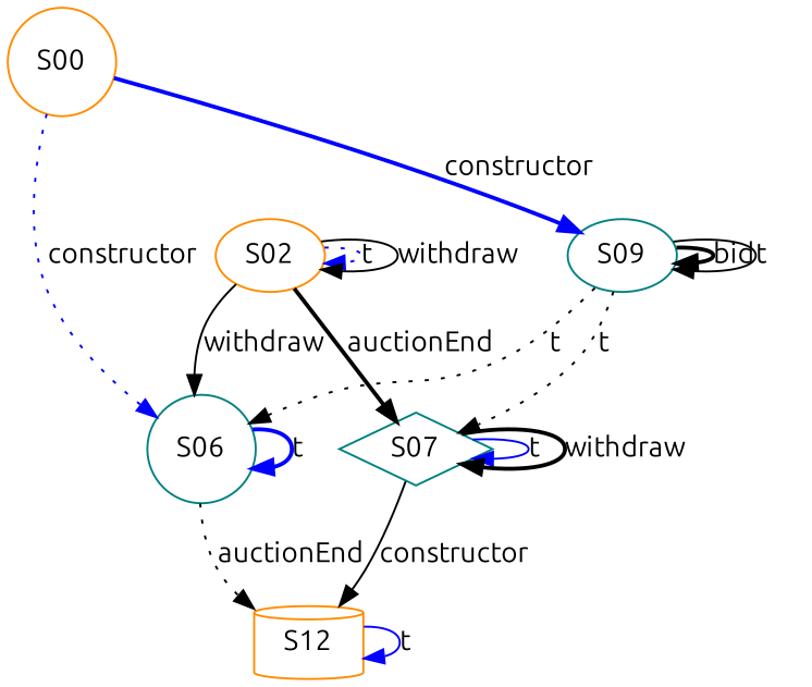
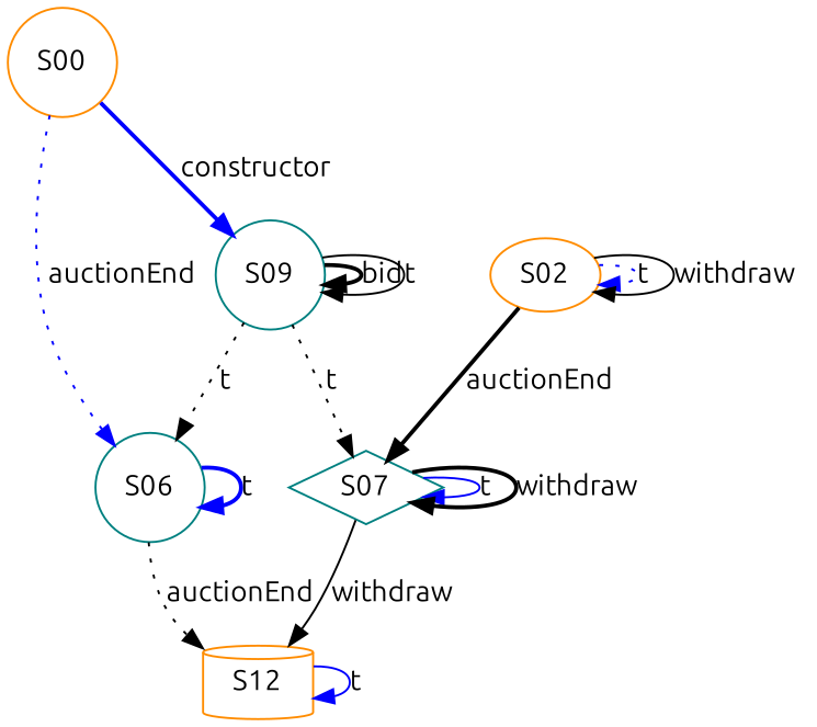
  digraph {
    fontname=Ubuntu
    node [color=darkorange fontname=Ubuntu shape=ellipse]
    edge [color=black fontname=Ubuntu style=solid]
    S12 [shape=cylinder]
    S02
    S06 [color=teal shape=circle]
    S07 [color=teal shape=diamond]
    S00 [shape=circle]
-   S09 [color=teal]
+   S09 [color=teal shape=circle]
    S12 -> S12 [color=blue label=t]
    S02 -> S02 [color=blue label=t style=dotted]
    S02 -> S02 [label=withdraw]
-   S02 -> S06 [label=withdraw]
    S02 -> S07 [label=auctionEnd style=bold]
    S06 -> S12 [label=auctionEnd style=dotted]
    S06 -> S06 [color=blue label=t style=bold]
-   S07 -> S12 [label=constructor]
+   S07 -> S12 [label=withdraw]
    S07 -> S07 [color=blue label=t]
    S07 -> S07 [label=withdraw style=bold]
-   S00 -> S06 [color=blue label=constructor style=dotted]
+   S00 -> S06 [color=blue label=auctionEnd style=dotted]
    S00 -> S09 [color=blue label=constructor style=bold]
    S09 -> S06 [label=t style=dotted]
    S09 -> S07 [label=t style=dotted]
    S09 -> S09 [label=bid style=bold]
    S09 -> S09 [label=t]
  }
